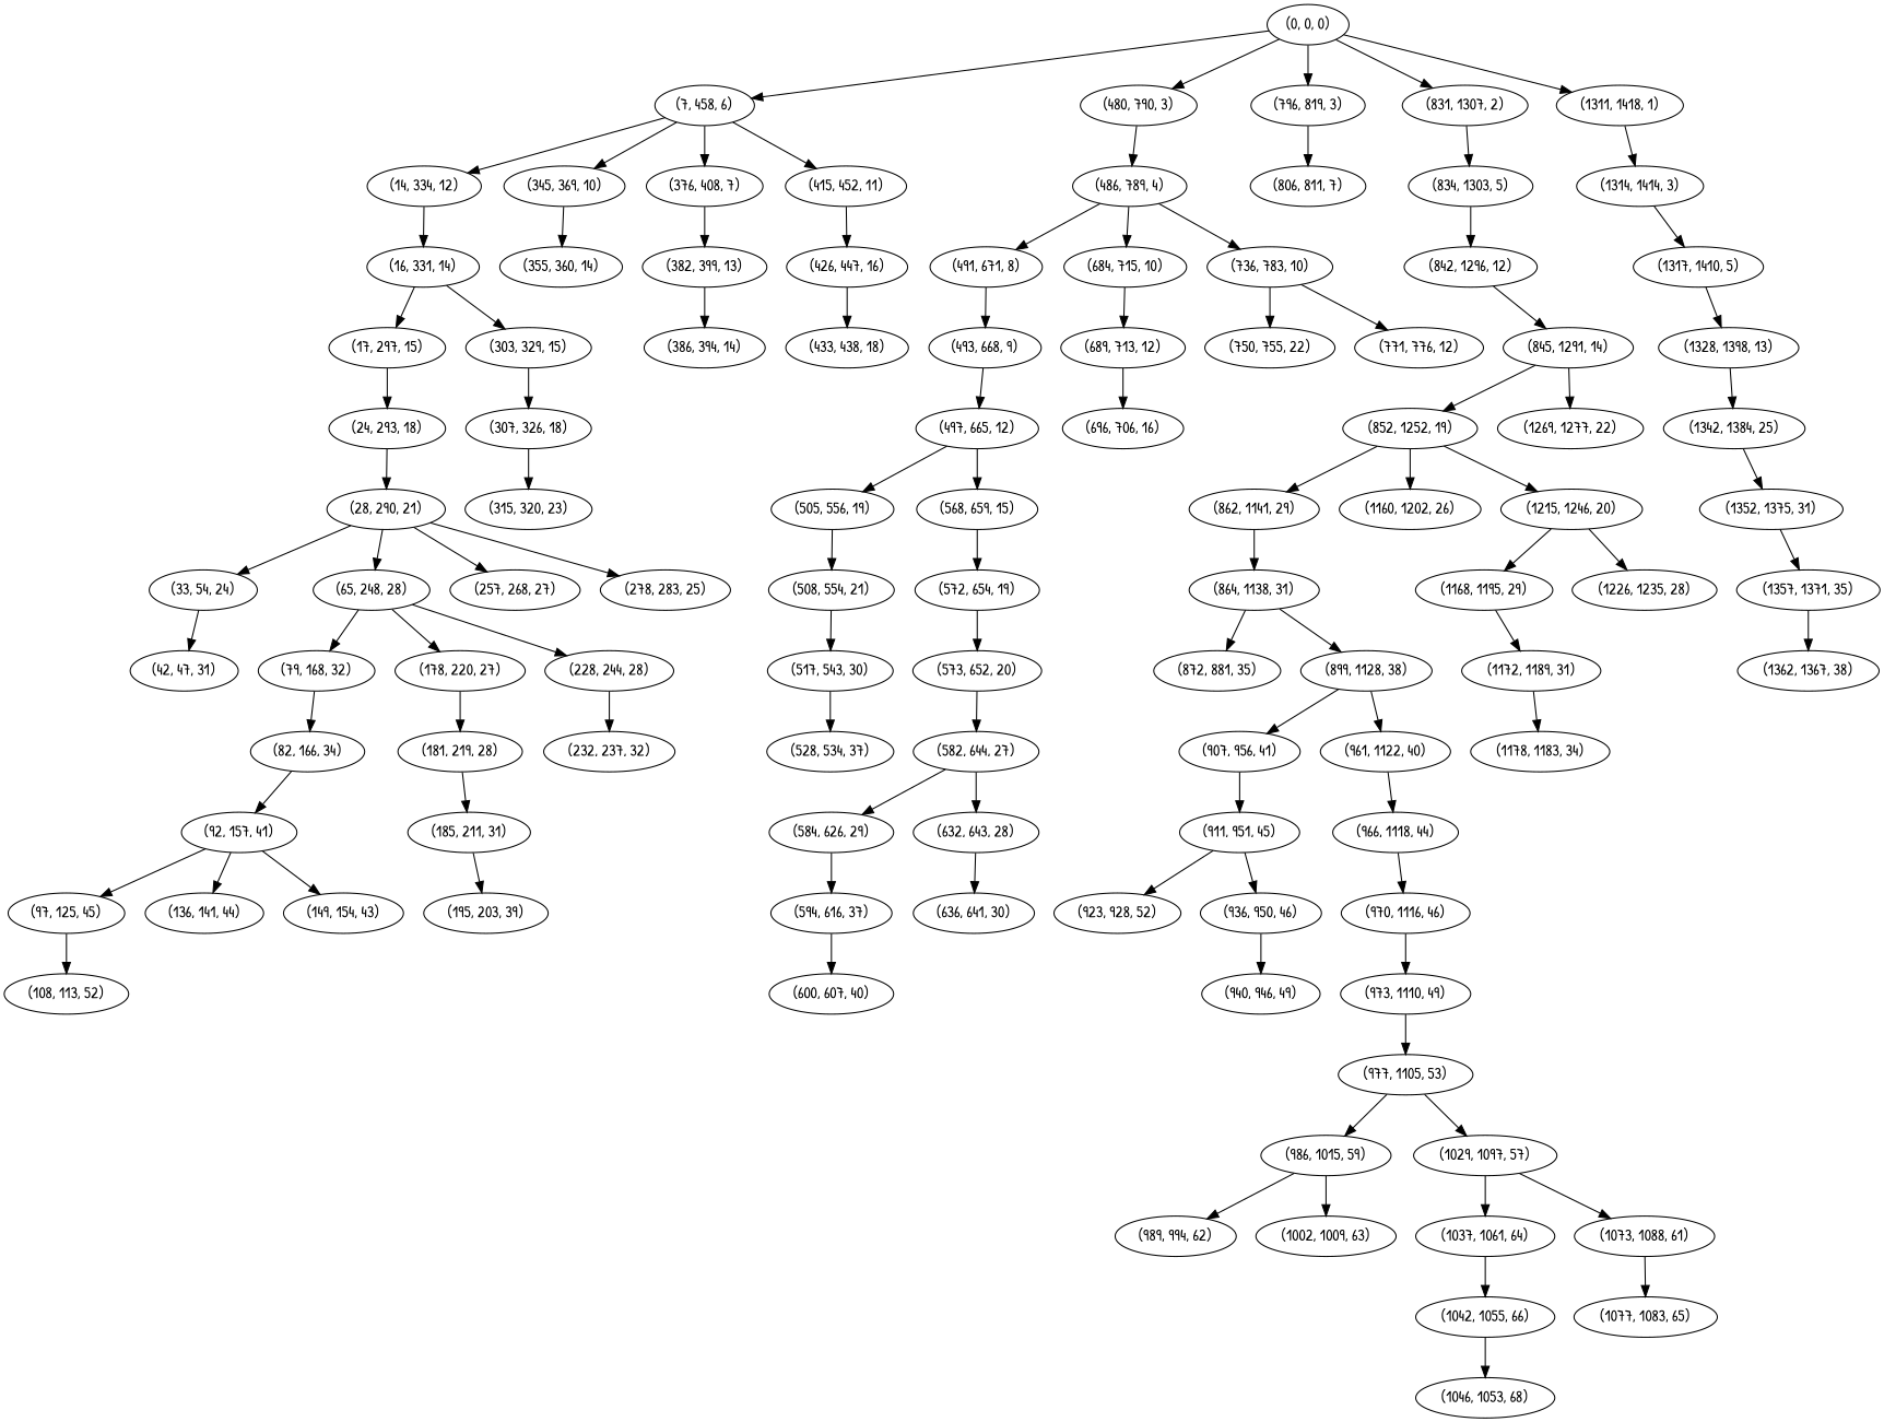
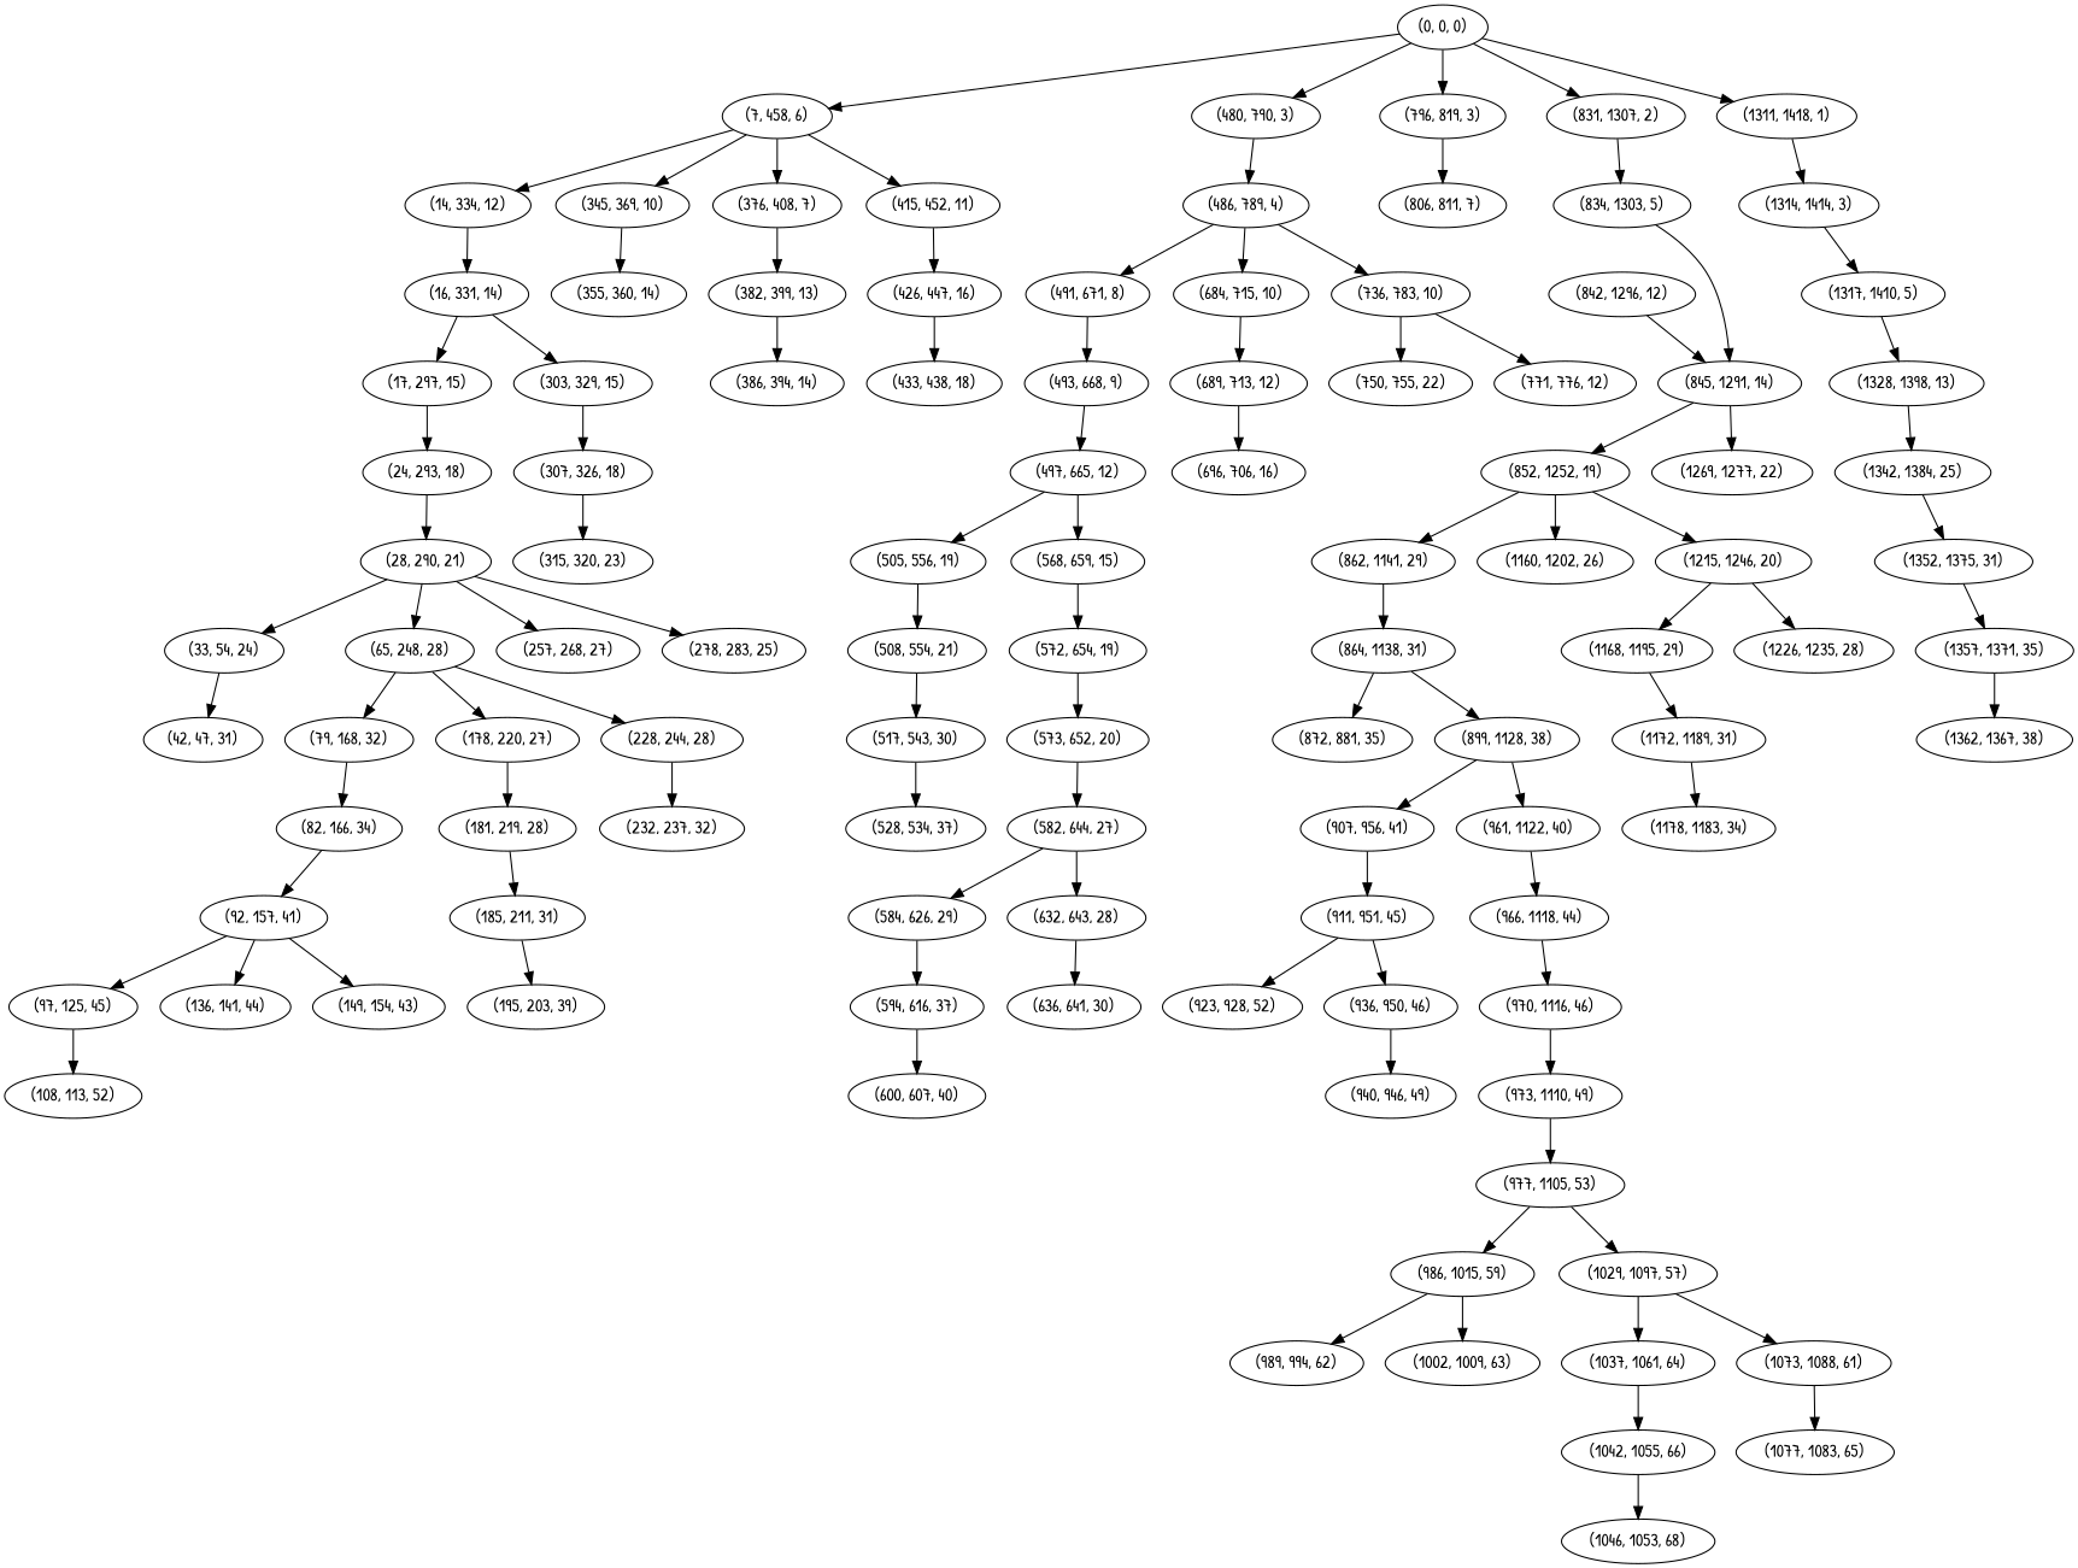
  digraph {
    fontname="Patrick Hand"
    node [fontname="Patrick Hand"]
    edge [fontname="Patrick Hand"]
    "(0, 0, 0)"
    "(7, 458, 6)"
    "(480, 790, 3)"
    "(796, 819, 3)"
    "(831, 1307, 2)"
    "(1311, 1418, 1)"
    "(14, 334, 12)"
    "(345, 369, 10)"
    "(376, 408, 7)"
    "(415, 452, 11)"
    "(486, 789, 4)"
    "(806, 811, 7)"
    "(834, 1303, 5)"
    "(1314, 1414, 3)"
    "(16, 331, 14)"
    "(355, 360, 14)"
    "(382, 399, 13)"
    "(426, 447, 16)"
    "(17, 297, 15)"
    "(303, 329, 15)"
    "(24, 293, 18)"
    "(307, 326, 18)"
    "(28, 290, 21)"
    "(33, 54, 24)"
    n25 [label="(65, 248, 28)"]
    "(257, 268, 27)"
    "(278, 283, 25)"
    "(42, 47, 31)"
    "(79, 168, 32)"
    "(178, 220, 27)"
    "(228, 244, 28)"
    "(82, 166, 34)"
    "(181, 219, 28)"
    "(232, 237, 32)"
    "(92, 157, 41)"
    "(97, 125, 45)"
    "(136, 141, 44)"
    "(149, 154, 43)"
    "(108, 113, 52)"
    "(185, 211, 31)"
    "(195, 203, 39)"
    "(315, 320, 23)"
    "(386, 394, 14)"
    "(433, 438, 18)"
    "(491, 671, 8)"
    "(684, 715, 10)"
    "(736, 783, 10)"
    "(493, 668, 9)"
    "(689, 713, 12)"
    "(750, 755, 22)"
    "(771, 776, 12)"
    "(497, 665, 12)"
    "(505, 556, 19)"
    "(568, 659, 15)"
    "(508, 554, 21)"
    "(572, 654, 19)"
    "(517, 543, 30)"
    "(528, 534, 37)"
    "(573, 652, 20)"
    "(582, 644, 27)"
    "(584, 626, 29)"
    "(632, 643, 28)"
    "(594, 616, 37)"
    "(636, 641, 30)"
    "(600, 607, 40)"
    "(696, 706, 16)"
    "(842, 1296, 12)"
    "(845, 1291, 14)"
    "(852, 1252, 19)"
    "(1269, 1277, 22)"
    "(862, 1141, 29)"
    "(1160, 1202, 26)"
    "(1215, 1246, 20)"
    "(864, 1138, 31)"
    "(1168, 1195, 29)"
    "(1226, 1235, 28)"
    "(872, 881, 35)"
    "(899, 1128, 38)"
    "(907, 956, 41)"
    "(961, 1122, 40)"
    "(911, 951, 45)"
    "(966, 1118, 44)"
    "(923, 928, 52)"
    "(936, 950, 46)"
    "(940, 946, 49)"
    "(970, 1116, 46)"
    "(973, 1110, 49)"
    "(977, 1105, 53)"
    "(986, 1015, 59)"
    "(1029, 1097, 57)"
    "(989, 994, 62)"
    "(1002, 1009, 63)"
    "(1037, 1061, 64)"
    "(1073, 1088, 61)"
    "(1042, 1055, 66)"
    "(1077, 1083, 65)"
    "(1046, 1053, 68)"
    "(1172, 1189, 31)"
    "(1178, 1183, 34)"
    "(1317, 1410, 5)"
    "(1328, 1398, 13)"
    "(1342, 1384, 25)"
    "(1352, 1375, 31)"
    "(1357, 1371, 35)"
    "(1362, 1367, 38)"
    "(0, 0, 0)" -> "(7, 458, 6)"
    "(0, 0, 0)" -> "(480, 790, 3)"
    "(0, 0, 0)" -> "(796, 819, 3)"
    "(0, 0, 0)" -> "(831, 1307, 2)"
    "(0, 0, 0)" -> "(1311, 1418, 1)"
    "(7, 458, 6)" -> "(14, 334, 12)"
    "(7, 458, 6)" -> "(345, 369, 10)"
    "(7, 458, 6)" -> "(376, 408, 7)"
    "(7, 458, 6)" -> "(415, 452, 11)"
    "(480, 790, 3)" -> "(486, 789, 4)"
    "(796, 819, 3)" -> "(806, 811, 7)"
    "(831, 1307, 2)" -> "(834, 1303, 5)"
    "(1311, 1418, 1)" -> "(1314, 1414, 3)"
    "(14, 334, 12)" -> "(16, 331, 14)"
    "(345, 369, 10)" -> "(355, 360, 14)"
    "(376, 408, 7)" -> "(382, 399, 13)"
    "(415, 452, 11)" -> "(426, 447, 16)"
    "(486, 789, 4)" -> "(491, 671, 8)"
    "(486, 789, 4)" -> "(684, 715, 10)"
    "(486, 789, 4)" -> "(736, 783, 10)"
-   "(834, 1303, 5)" -> "(842, 1296, 12)"
+   "(834, 1303, 5)" -> "(845, 1291, 14)"
    "(1314, 1414, 3)" -> "(1317, 1410, 5)"
    "(16, 331, 14)" -> "(17, 297, 15)"
    "(16, 331, 14)" -> "(303, 329, 15)"
    "(382, 399, 13)" -> "(386, 394, 14)"
    "(426, 447, 16)" -> "(433, 438, 18)"
    "(17, 297, 15)" -> "(24, 293, 18)"
    "(303, 329, 15)" -> "(307, 326, 18)"
    "(24, 293, 18)" -> "(28, 290, 21)"
    "(307, 326, 18)" -> "(315, 320, 23)"
    "(28, 290, 21)" -> "(33, 54, 24)"
    "(28, 290, 21)" -> n25
    "(28, 290, 21)" -> "(257, 268, 27)"
    "(28, 290, 21)" -> "(278, 283, 25)"
    "(33, 54, 24)" -> "(42, 47, 31)"
    n25 -> "(79, 168, 32)"
    n25 -> "(178, 220, 27)"
    n25 -> "(228, 244, 28)"
    "(79, 168, 32)" -> "(82, 166, 34)"
    "(178, 220, 27)" -> "(181, 219, 28)"
    "(228, 244, 28)" -> "(232, 237, 32)"
    "(82, 166, 34)" -> "(92, 157, 41)"
    "(181, 219, 28)" -> "(185, 211, 31)"
    "(92, 157, 41)" -> "(97, 125, 45)"
    "(92, 157, 41)" -> "(136, 141, 44)"
    "(92, 157, 41)" -> "(149, 154, 43)"
    "(97, 125, 45)" -> "(108, 113, 52)"
    "(185, 211, 31)" -> "(195, 203, 39)"
    "(491, 671, 8)" -> "(493, 668, 9)"
    "(684, 715, 10)" -> "(689, 713, 12)"
    "(736, 783, 10)" -> "(750, 755, 22)"
    "(736, 783, 10)" -> "(771, 776, 12)"
    "(493, 668, 9)" -> "(497, 665, 12)"
    "(689, 713, 12)" -> "(696, 706, 16)"
    "(497, 665, 12)" -> "(505, 556, 19)"
    "(497, 665, 12)" -> "(568, 659, 15)"
    "(505, 556, 19)" -> "(508, 554, 21)"
    "(568, 659, 15)" -> "(572, 654, 19)"
    "(508, 554, 21)" -> "(517, 543, 30)"
    "(572, 654, 19)" -> "(573, 652, 20)"
    "(517, 543, 30)" -> "(528, 534, 37)"
    "(573, 652, 20)" -> "(582, 644, 27)"
    "(582, 644, 27)" -> "(584, 626, 29)"
    "(582, 644, 27)" -> "(632, 643, 28)"
    "(584, 626, 29)" -> "(594, 616, 37)"
    "(632, 643, 28)" -> "(636, 641, 30)"
    "(594, 616, 37)" -> "(600, 607, 40)"
    "(842, 1296, 12)" -> "(845, 1291, 14)"
    "(845, 1291, 14)" -> "(852, 1252, 19)"
    "(845, 1291, 14)" -> "(1269, 1277, 22)"
    "(852, 1252, 19)" -> "(862, 1141, 29)"
    "(852, 1252, 19)" -> "(1160, 1202, 26)"
    "(852, 1252, 19)" -> "(1215, 1246, 20)"
    "(862, 1141, 29)" -> "(864, 1138, 31)"
    "(1215, 1246, 20)" -> "(1168, 1195, 29)"
    "(1215, 1246, 20)" -> "(1226, 1235, 28)"
    "(864, 1138, 31)" -> "(872, 881, 35)"
    "(864, 1138, 31)" -> "(899, 1128, 38)"
    "(1168, 1195, 29)" -> "(1172, 1189, 31)"
    "(899, 1128, 38)" -> "(907, 956, 41)"
    "(899, 1128, 38)" -> "(961, 1122, 40)"
    "(907, 956, 41)" -> "(911, 951, 45)"
    "(961, 1122, 40)" -> "(966, 1118, 44)"
    "(911, 951, 45)" -> "(923, 928, 52)"
    "(911, 951, 45)" -> "(936, 950, 46)"
    "(966, 1118, 44)" -> "(970, 1116, 46)"
    "(936, 950, 46)" -> "(940, 946, 49)"
    "(970, 1116, 46)" -> "(973, 1110, 49)"
    "(973, 1110, 49)" -> "(977, 1105, 53)"
    "(977, 1105, 53)" -> "(986, 1015, 59)"
    "(977, 1105, 53)" -> "(1029, 1097, 57)"
    "(986, 1015, 59)" -> "(989, 994, 62)"
    "(986, 1015, 59)" -> "(1002, 1009, 63)"
    "(1029, 1097, 57)" -> "(1037, 1061, 64)"
    "(1029, 1097, 57)" -> "(1073, 1088, 61)"
    "(1037, 1061, 64)" -> "(1042, 1055, 66)"
    "(1073, 1088, 61)" -> "(1077, 1083, 65)"
    "(1042, 1055, 66)" -> "(1046, 1053, 68)"
    "(1172, 1189, 31)" -> "(1178, 1183, 34)"
    "(1317, 1410, 5)" -> "(1328, 1398, 13)"
    "(1328, 1398, 13)" -> "(1342, 1384, 25)"
    "(1342, 1384, 25)" -> "(1352, 1375, 31)"
    "(1352, 1375, 31)" -> "(1357, 1371, 35)"
    "(1357, 1371, 35)" -> "(1362, 1367, 38)"
  }
